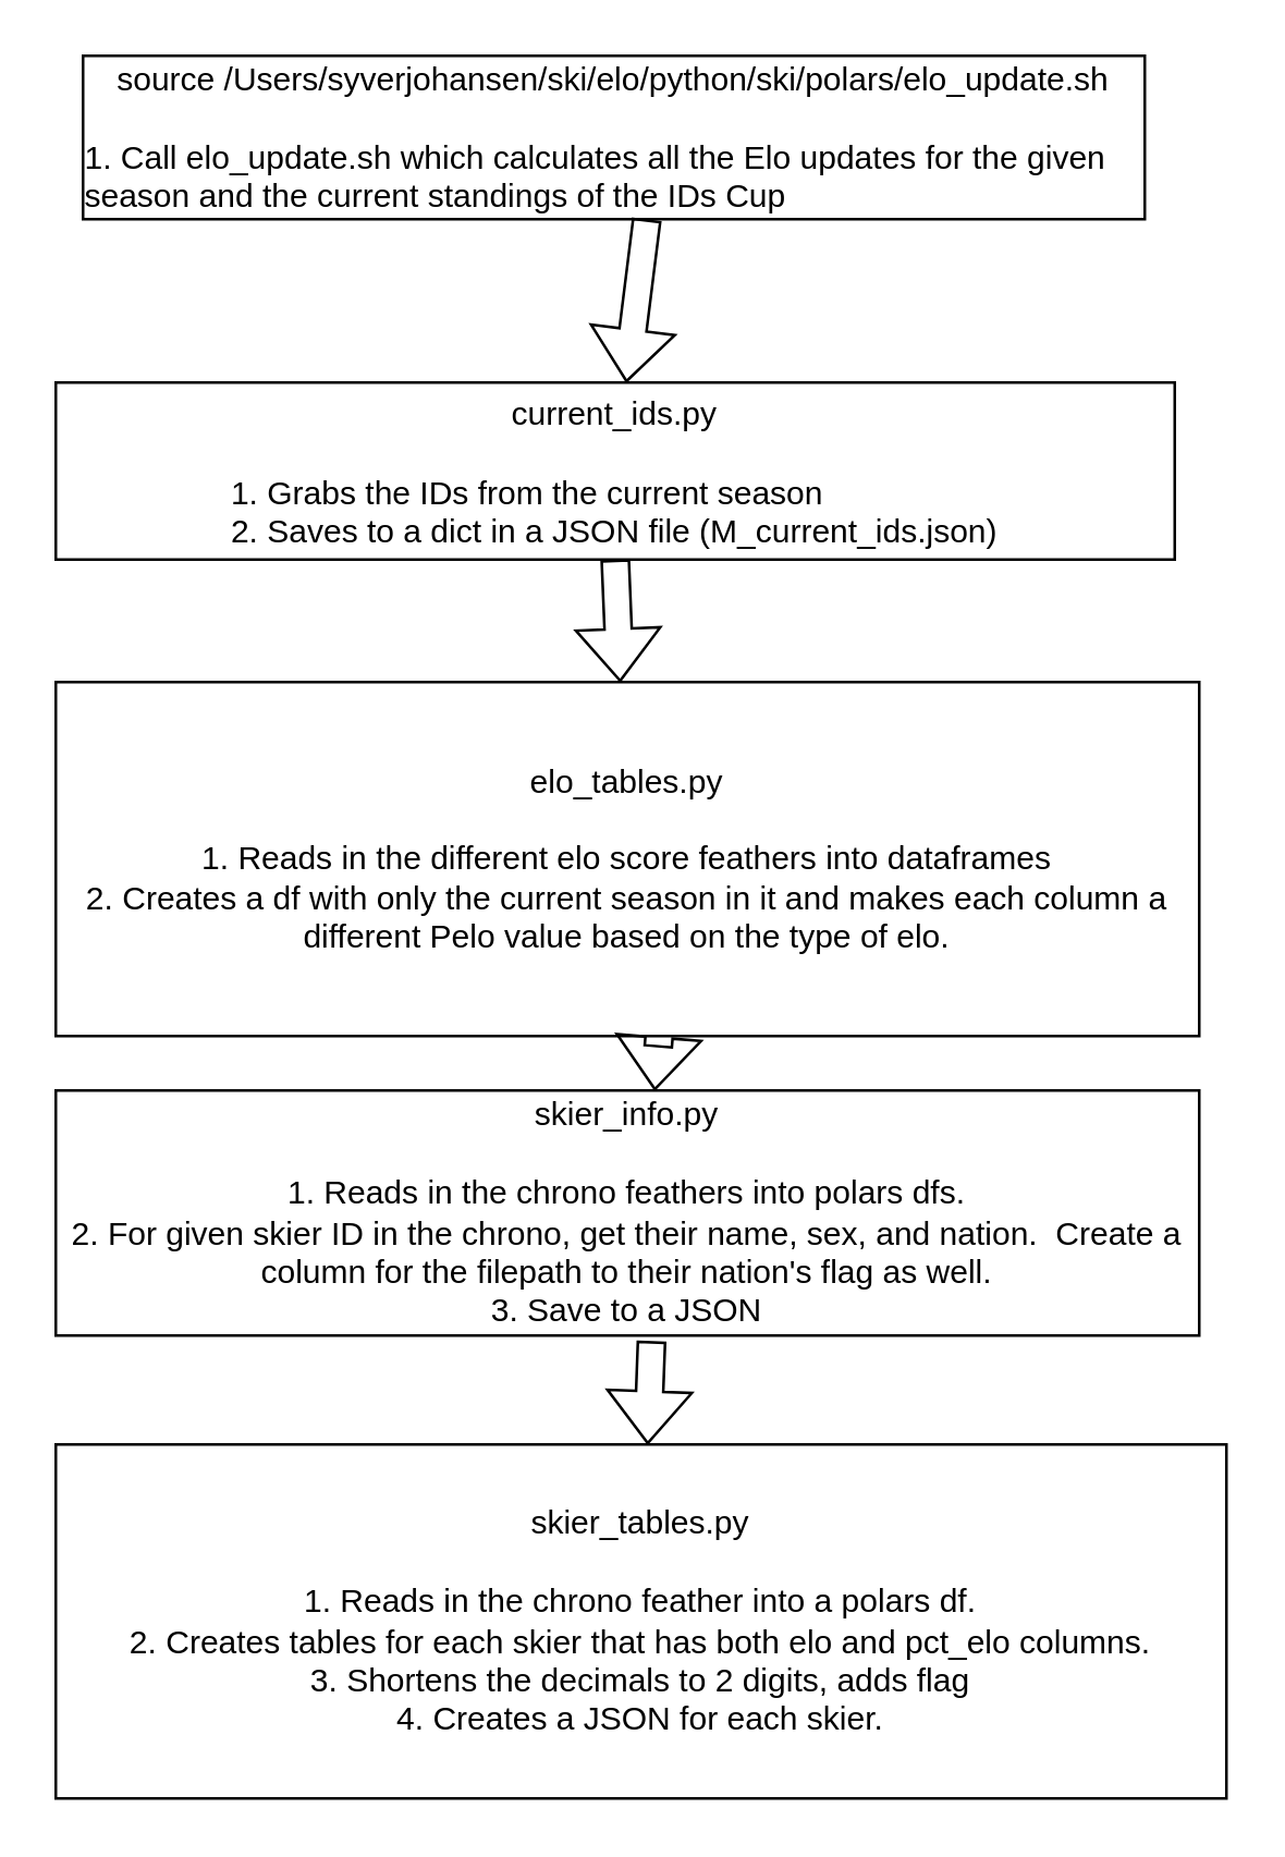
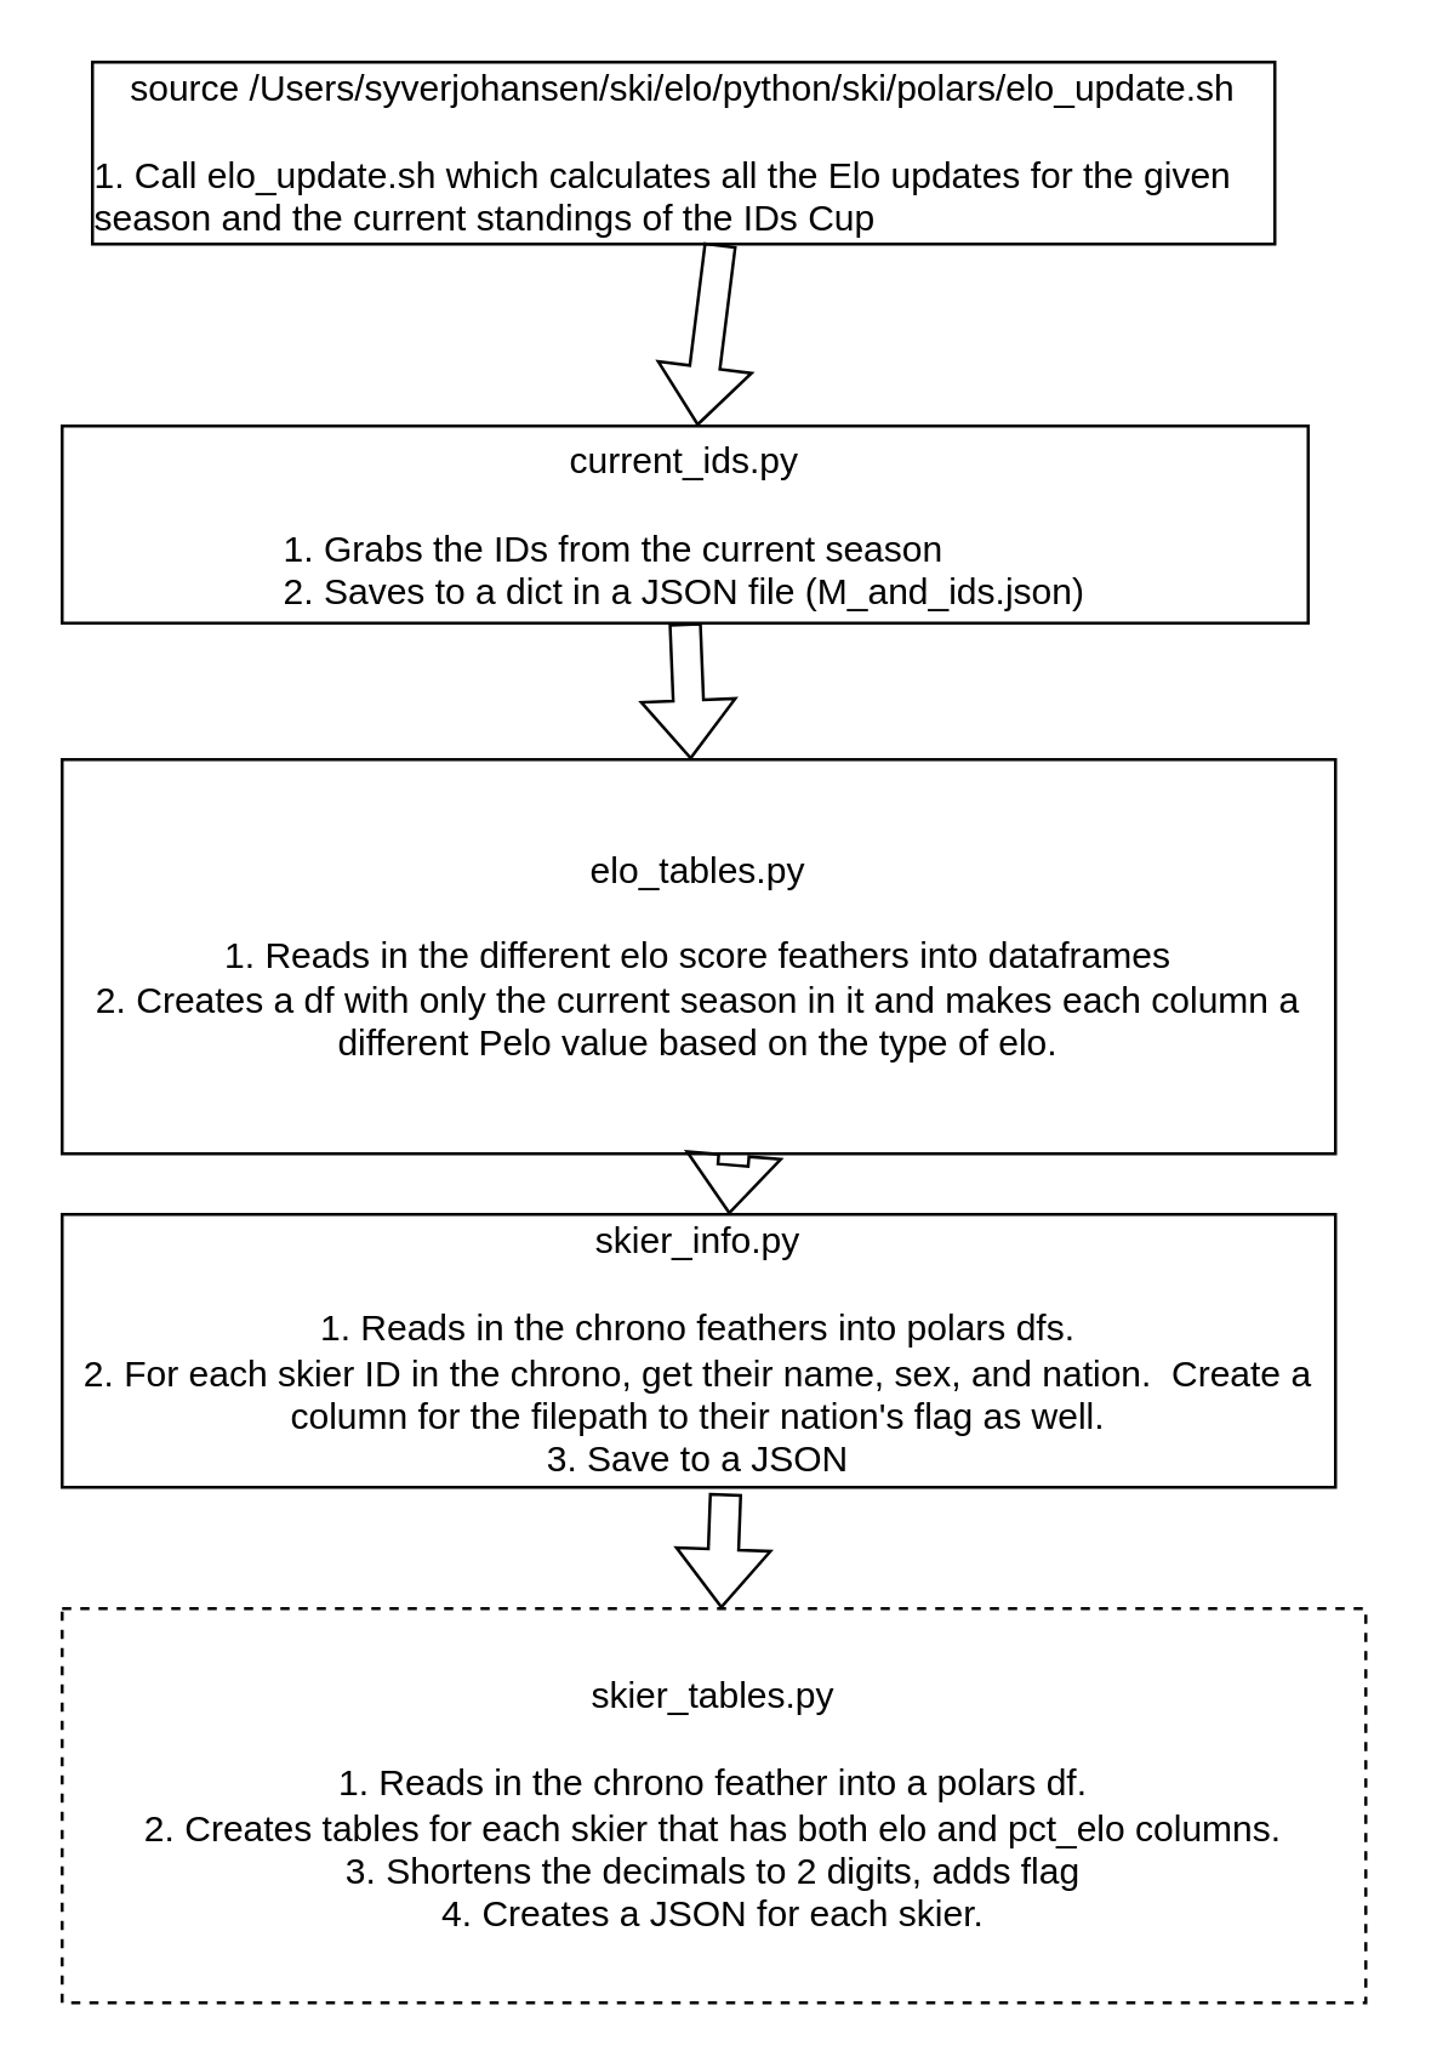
  <mxCell id="0" />
  <mxCell id="1" parent="0" />
  <mxCell id="2" value="&lt;div&gt;source /Users/syverjohansen/ski/elo/python/ski/polars/elo_update.sh&lt;/div&gt;&lt;div&gt;&lt;br&gt;&lt;/div&gt;&lt;div style=&quot;text-align: left;&quot;&gt;1. Call elo_update.sh which calculates all the Elo updates for the given season and the current standings of the IDs Cup&lt;/div&gt;" style="rounded=0;whiteSpace=wrap;html=1;" vertex="1" parent="1"><mxGeometry x="30" y="20" width="390" height="60" as="geometry" /></mxCell>
  <mxCell id="3" value="" style="shape=flexArrow;endArrow=classic;html=1;rounded=0;exitX=0.531;exitY=1;exitDx=0;exitDy=0;exitPerimeter=0;" edge="1" parent="1" source="2" target="4"><mxGeometry width="50" height="50" relative="1" as="geometry"><mxPoint x="270" y="260" as="sourcePoint" /><mxPoint x="237" y="170" as="targetPoint" /></mxGeometry></mxCell>
- <mxCell id="4" value="current_ids.py&lt;div&gt;&lt;br&gt;&lt;/div&gt;&lt;div style=&quot;text-align: left;&quot;&gt;1. Grabs the IDs from the current season&lt;/div&gt;&lt;div style=&quot;text-align: left;&quot;&gt;2. Saves to a dict in a JSON file (M_current_ids.json)&lt;/div&gt;" style="rounded=0;whiteSpace=wrap;html=1;" vertex="1" parent="1"><mxGeometry x="20" y="140" width="411" height="65" as="geometry" /></mxCell>
+ <mxCell id="4" value="current_ids.py&lt;div&gt;&lt;br&gt;&lt;/div&gt;&lt;div style=&quot;text-align: left;&quot;&gt;1. Grabs the IDs from the current season&lt;/div&gt;&lt;div style=&quot;text-align: left;&quot;&gt;2. Saves to a dict in a JSON file (M_and_ids.json)&lt;/div&gt;" style="rounded=0;whiteSpace=wrap;html=1;" vertex="1" parent="1"><mxGeometry x="20" y="140" width="411" height="65" as="geometry" /></mxCell>
  <mxCell id="5" value="" style="shape=flexArrow;endArrow=classic;html=1;rounded=0;exitX=0.5;exitY=1;exitDx=0;exitDy=0;" edge="1" parent="1" source="4" target="6"><mxGeometry width="50" height="50" relative="1" as="geometry"><mxPoint x="270" y="260" as="sourcePoint" /><mxPoint x="226" y="280" as="targetPoint" /></mxGeometry></mxCell>
  <mxCell id="6" value="elo_tables.py&lt;div&gt;&lt;br&gt;&lt;/div&gt;&lt;div&gt;1. Reads in the different elo score feathers into dataframes&lt;/div&gt;&lt;div&gt;2. Creates a df with only the current season in it and makes each column a different Pelo value based on the type of elo.&lt;/div&gt;" style="rounded=0;whiteSpace=wrap;html=1;" vertex="1" parent="1"><mxGeometry x="20" y="250" width="420" height="130" as="geometry" /></mxCell>
  <mxCell id="7" value="" style="shape=flexArrow;endArrow=classic;html=1;rounded=0;exitX=0.527;exitY=1.025;exitDx=0;exitDy=0;exitPerimeter=0;" edge="1" parent="1" source="6"><mxGeometry width="50" height="50" relative="1" as="geometry"><mxPoint x="160" y="260" as="sourcePoint" /><mxPoint x="240" y="400" as="targetPoint" /></mxGeometry></mxCell>
- <mxCell id="8" value="skier_info.py&lt;div&gt;&lt;br&gt;&lt;/div&gt;&lt;div&gt;1. Reads in the chrono feathers into polars dfs.&lt;/div&gt;&lt;div&gt;2. For given skier ID in the chrono, get their name, sex, and nation.&amp;nbsp; Create a column for the filepath to their nation's flag as well.&lt;/div&gt;&lt;div&gt;3. Save to a JSON&lt;/div&gt;" style="rounded=0;whiteSpace=wrap;html=1;" vertex="1" parent="1"><mxGeometry x="20" y="400" width="420" height="90" as="geometry" /></mxCell>
+ <mxCell id="8" value="skier_info.py&lt;div&gt;&lt;br&gt;&lt;/div&gt;&lt;div&gt;1. Reads in the chrono feathers into polars dfs.&lt;/div&gt;&lt;div&gt;2. For each skier ID in the chrono, get their name, sex, and nation.&amp;nbsp; Create a column for the filepath to their nation's flag as well.&lt;/div&gt;&lt;div&gt;3. Save to a JSON&lt;/div&gt;" style="rounded=0;whiteSpace=wrap;html=1;" vertex="1" parent="1"><mxGeometry x="20" y="400" width="420" height="90" as="geometry" /></mxCell>
  <mxCell id="9" value="" style="shape=flexArrow;endArrow=classic;html=1;rounded=0;exitX=0.521;exitY=1.022;exitDx=0;exitDy=0;exitPerimeter=0;" edge="1" parent="1" source="8" target="10"><mxGeometry width="50" height="50" relative="1" as="geometry"><mxPoint x="320" y="530" as="sourcePoint" /><mxPoint x="239" y="560" as="targetPoint" /></mxGeometry></mxCell>
- <mxCell id="10" value="skier_tables.py&lt;div&gt;&lt;br&gt;&lt;/div&gt;&lt;div&gt;1. Reads in the chrono feather into a polars df.&lt;/div&gt;&lt;div&gt;2. Creates tables for each skier that has both elo and pct_elo columns.&lt;/div&gt;&lt;div&gt;3. Shortens the decimals to 2 digits, adds flag&lt;/div&gt;&lt;div&gt;4. Creates a JSON for each skier.&lt;/div&gt;" style="rounded=0;whiteSpace=wrap;html=1;" vertex="1" parent="1"><mxGeometry x="20" y="530" width="430" height="130" as="geometry" /></mxCell>
+ <mxCell id="10" value="skier_tables.py&lt;div&gt;&lt;br&gt;&lt;/div&gt;&lt;div&gt;1. Reads in the chrono feather into a polars df.&lt;/div&gt;&lt;div&gt;2. Creates tables for each skier that has both elo and pct_elo columns.&lt;/div&gt;&lt;div&gt;3. Shortens the decimals to 2 digits, adds flag&lt;/div&gt;&lt;div&gt;4. Creates a JSON for each skier.&lt;/div&gt;" style="rounded=0;whiteSpace=wrap;html=1;dashed=1;" vertex="1" parent="1"><mxGeometry x="20" y="530" width="430" height="130" as="geometry" /></mxCell>
